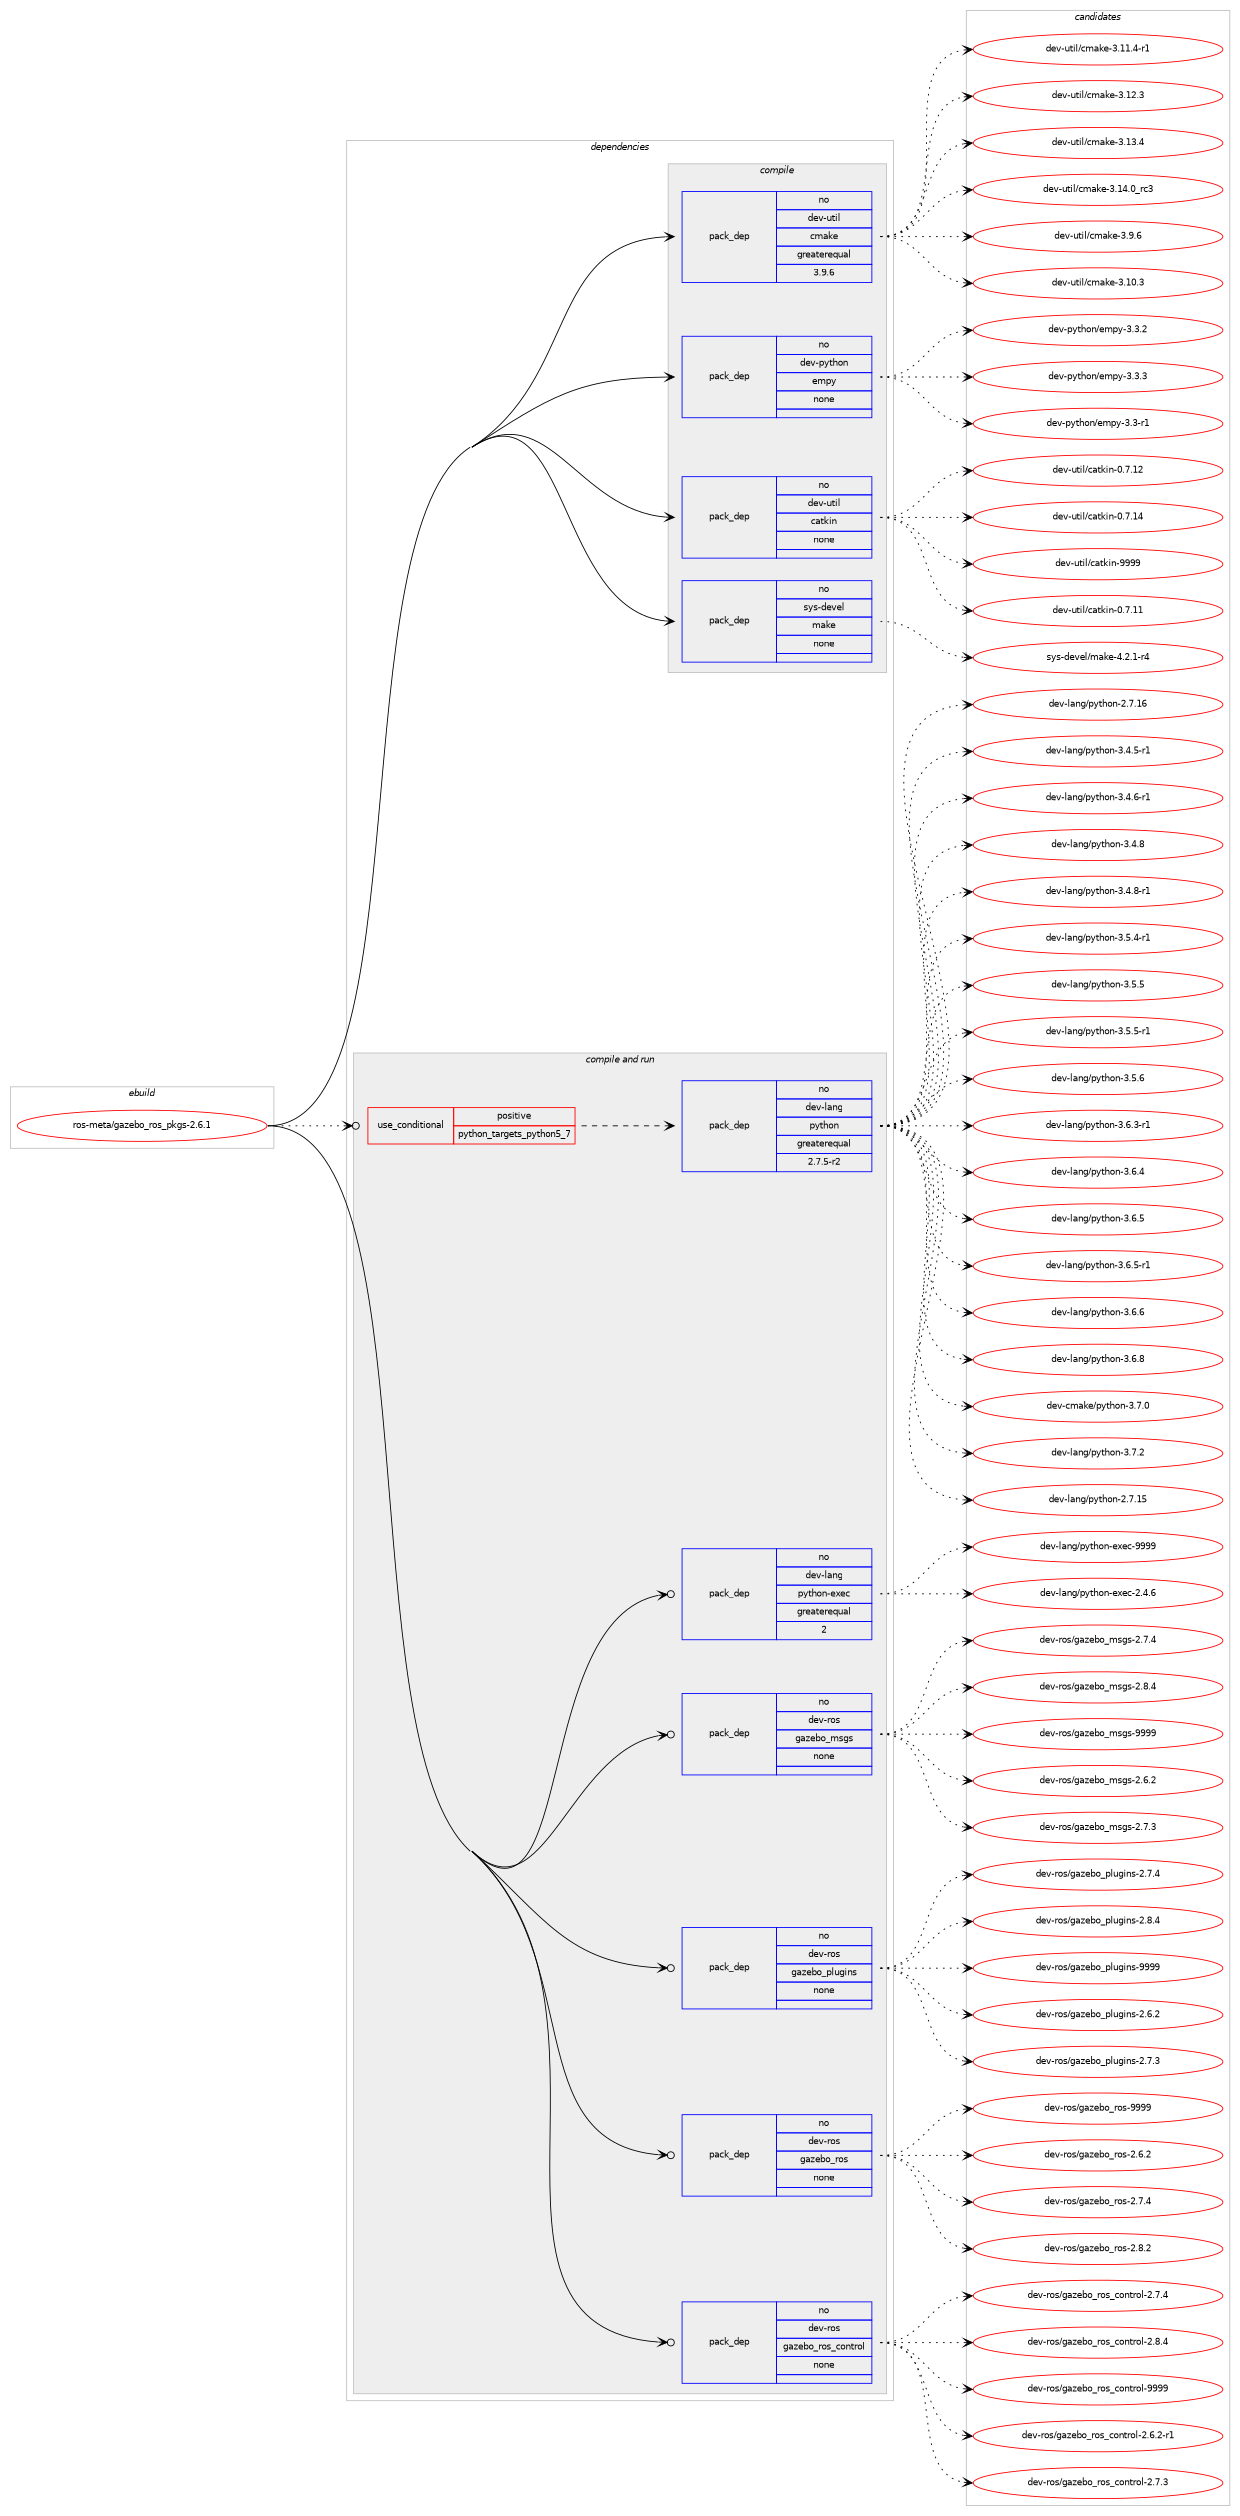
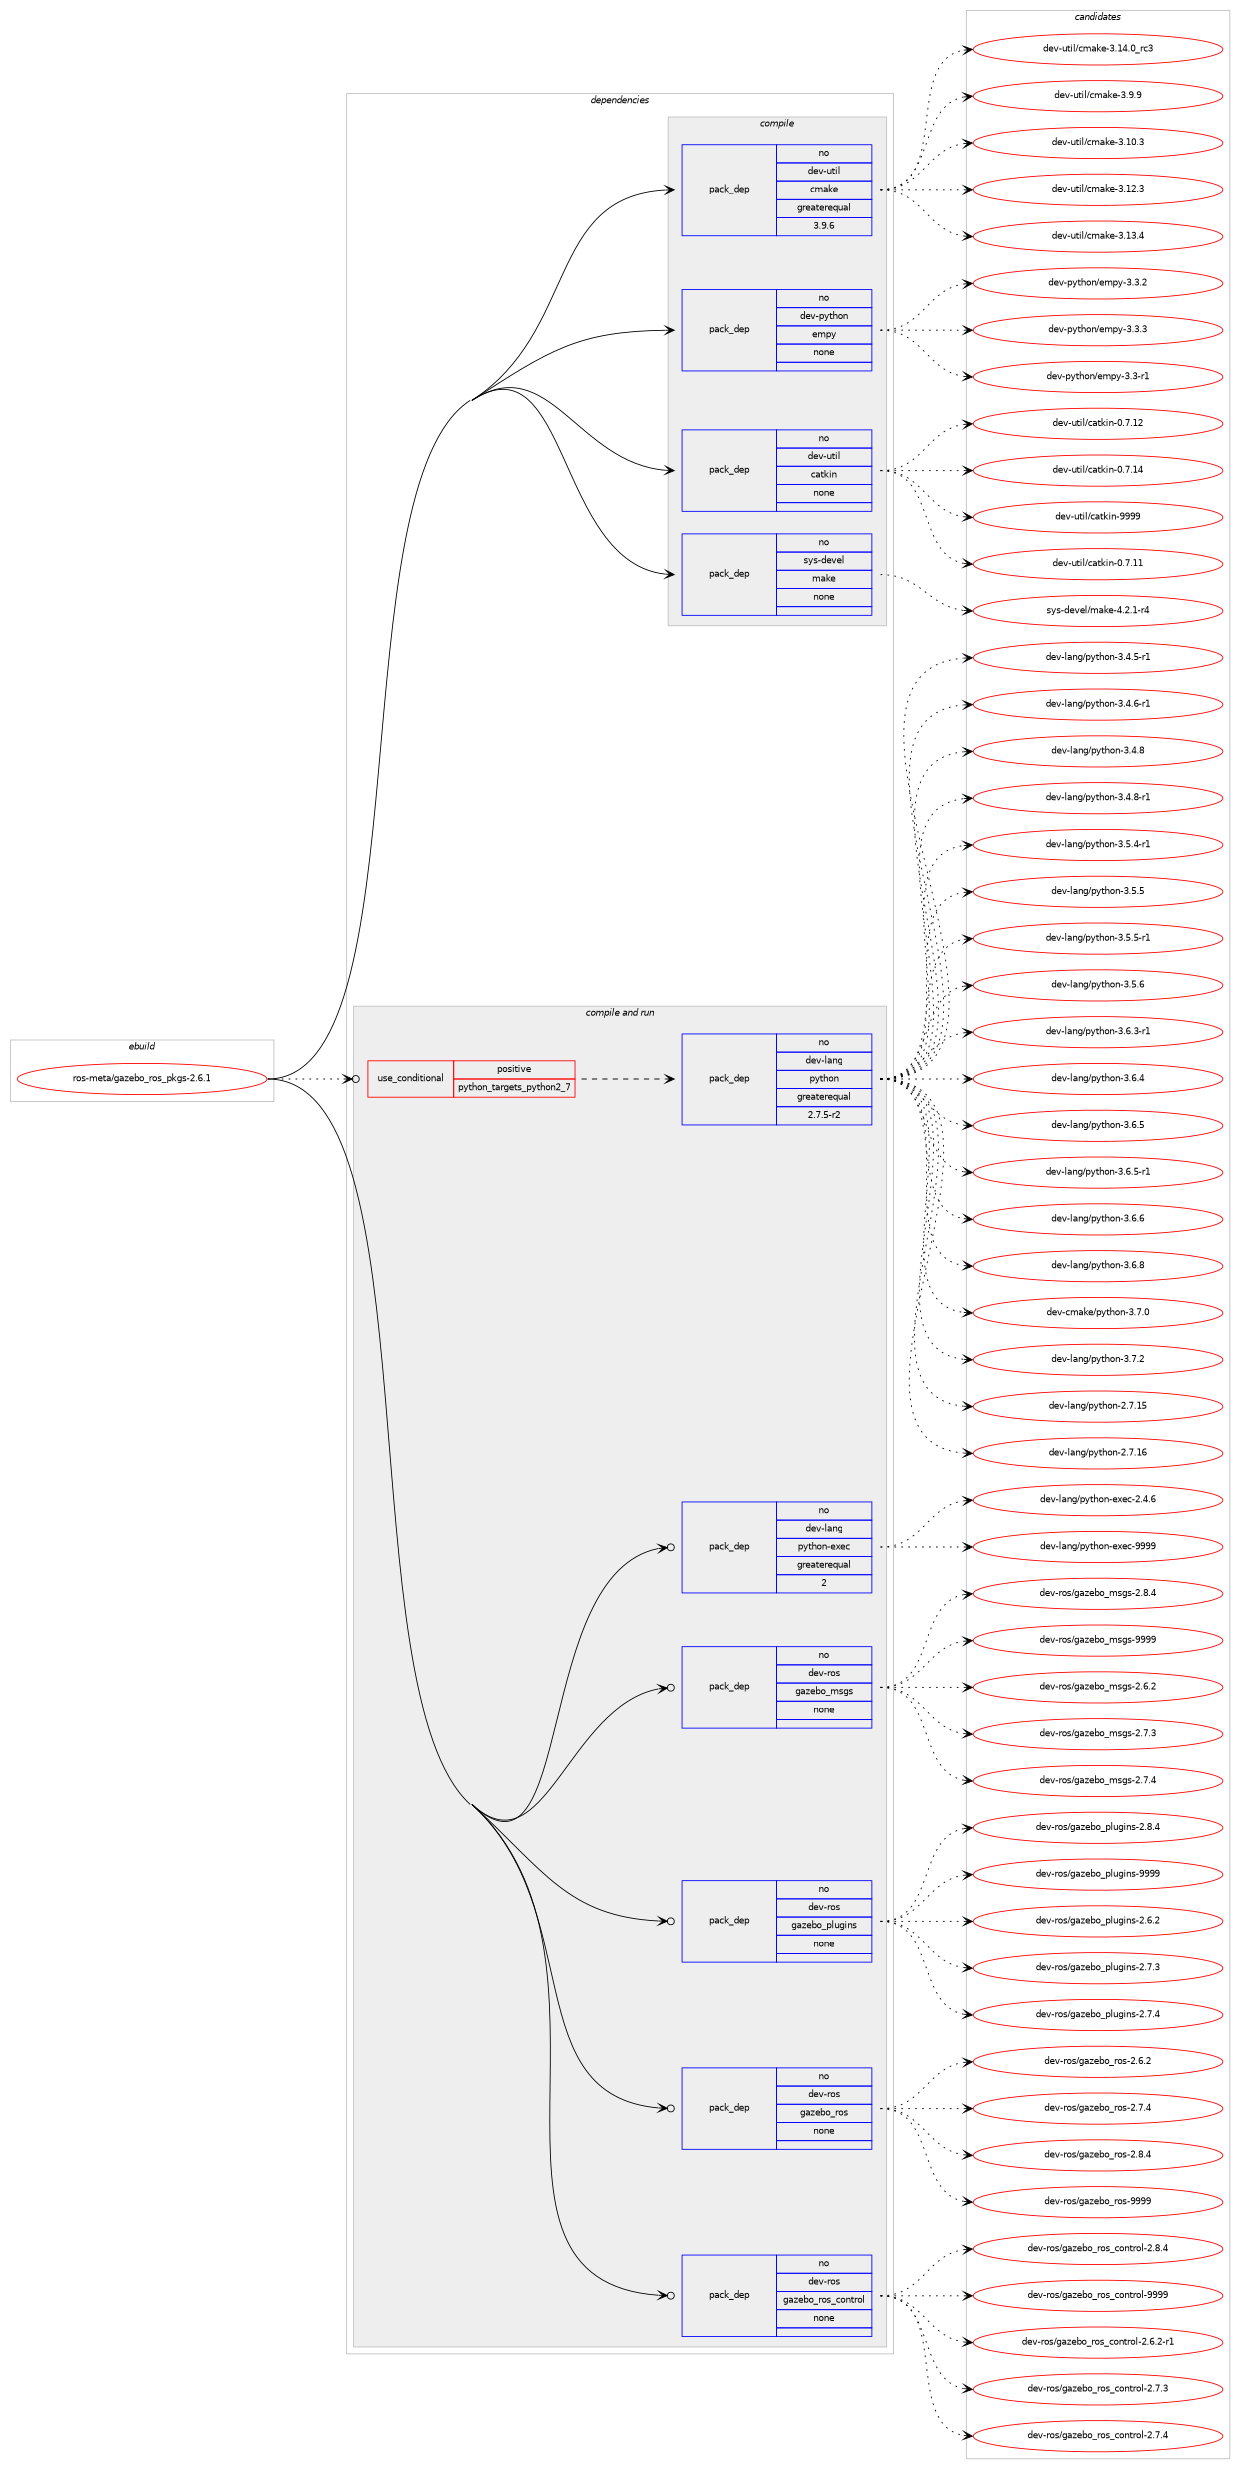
  digraph {
    compound=true
    concentrate=true
    fontname=Helvetica
    fontsize=10
    newrank=true
    rankdir=LR
    ranksep=1.5
    node [color=red fontname=Helvetica fontsize=10]
    edge [arrowhead=vee headport=w style=dotted tailport=e weight=100]
    n1 [label="ros-meta/gazebo_ros_pkgs-2.6.1" width=4]
    n2 [color=blue label=<<TABLE BORDER="0" CELLBORDER="1" CELLSPACING="0" CELLPADDING="4" WIDTH="220"><TR><TD ROWSPAN="6" CELLPADDING="30">pack_dep</TD></TR><TR><TD WIDTH="110">no</TD></TR><TR><TD>dev-util</TD></TR><TR><TD>cmake</TD></TR><TR><TD>greaterequal</TD></TR><TR><TD>3.9.6</TD></TR></TABLE>> shape=none]
    n3 [color=blue label=<<TABLE BORDER="0" CELLBORDER="1" CELLSPACING="0" CELLPADDING="4" WIDTH="220"><TR><TD ROWSPAN="6" CELLPADDING="30">pack_dep</TD></TR><TR><TD WIDTH="110">no</TD></TR><TR><TD>dev-python</TD></TR><TR><TD>empy</TD></TR><TR><TD>none</TD></TR><TR><TD></TD></TR></TABLE>> shape=none]
    n4 [color=blue label=<<TABLE BORDER="0" CELLBORDER="1" CELLSPACING="0" CELLPADDING="4" WIDTH="220"><TR><TD ROWSPAN="6" CELLPADDING="30">pack_dep</TD></TR><TR><TD WIDTH="110">no</TD></TR><TR><TD>dev-util</TD></TR><TR><TD>catkin</TD></TR><TR><TD>none</TD></TR><TR><TD></TD></TR></TABLE>> shape=none]
    n5 [color=blue label=<<TABLE BORDER="0" CELLBORDER="1" CELLSPACING="0" CELLPADDING="4" WIDTH="220"><TR><TD ROWSPAN="6" CELLPADDING="30">pack_dep</TD></TR><TR><TD WIDTH="110">no</TD></TR><TR><TD>sys-devel</TD></TR><TR><TD>make</TD></TR><TR><TD>none</TD></TR><TR><TD></TD></TR></TABLE>> shape=none]
    n6 [color=blue label=<<TABLE BORDER="0" CELLBORDER="1" CELLSPACING="0" CELLPADDING="4" WIDTH="220"><TR><TD ROWSPAN="6" CELLPADDING="30">pack_dep</TD></TR><TR><TD WIDTH="110">no</TD></TR><TR><TD>dev-lang</TD></TR><TR><TD>python</TD></TR><TR><TD>greaterequal</TD></TR><TR><TD>2.7.5-r2</TD></TR></TABLE>> shape=none]
-   n7 [label=<<TABLE BORDER="0" CELLBORDER="1" CELLSPACING="0" CELLPADDING="4"><TR><TD ROWSPAN="3" CELLPADDING="10">use_conditional</TD></TR><TR><TD>positive</TD></TR><TR><TD>python_targets_python5_7</TD></TR></TABLE>> shape=none]
+   n7 [label=<<TABLE BORDER="0" CELLBORDER="1" CELLSPACING="0" CELLPADDING="4"><TR><TD ROWSPAN="3" CELLPADDING="10">use_conditional</TD></TR><TR><TD>positive</TD></TR><TR><TD>python_targets_python2_7</TD></TR></TABLE>> shape=none]
    n8 [color=blue label=<<TABLE BORDER="0" CELLBORDER="1" CELLSPACING="0" CELLPADDING="4" WIDTH="220"><TR><TD ROWSPAN="6" CELLPADDING="30">pack_dep</TD></TR><TR><TD WIDTH="110">no</TD></TR><TR><TD>dev-lang</TD></TR><TR><TD>python-exec</TD></TR><TR><TD>greaterequal</TD></TR><TR><TD>2</TD></TR></TABLE>> shape=none]
    n9 [color=blue label=<<TABLE BORDER="0" CELLBORDER="1" CELLSPACING="0" CELLPADDING="4" WIDTH="220"><TR><TD ROWSPAN="6" CELLPADDING="30">pack_dep</TD></TR><TR><TD WIDTH="110">no</TD></TR><TR><TD>dev-ros</TD></TR><TR><TD>gazebo_msgs</TD></TR><TR><TD>none</TD></TR><TR><TD></TD></TR></TABLE>> shape=none]
    n10 [color=blue label=<<TABLE BORDER="0" CELLBORDER="1" CELLSPACING="0" CELLPADDING="4" WIDTH="220"><TR><TD ROWSPAN="6" CELLPADDING="30">pack_dep</TD></TR><TR><TD WIDTH="110">no</TD></TR><TR><TD>dev-ros</TD></TR><TR><TD>gazebo_plugins</TD></TR><TR><TD>none</TD></TR><TR><TD></TD></TR></TABLE>> shape=none]
    n11 [color=blue label=<<TABLE BORDER="0" CELLBORDER="1" CELLSPACING="0" CELLPADDING="4" WIDTH="220"><TR><TD ROWSPAN="6" CELLPADDING="30">pack_dep</TD></TR><TR><TD WIDTH="110">no</TD></TR><TR><TD>dev-ros</TD></TR><TR><TD>gazebo_ros</TD></TR><TR><TD>none</TD></TR><TR><TD></TD></TR></TABLE>> shape=none]
    n12 [color=blue label=<<TABLE BORDER="0" CELLBORDER="1" CELLSPACING="0" CELLPADDING="4" WIDTH="220"><TR><TD ROWSPAN="6" CELLPADDING="30">pack_dep</TD></TR><TR><TD WIDTH="110">no</TD></TR><TR><TD>dev-ros</TD></TR><TR><TD>gazebo_ros_control</TD></TR><TR><TD>none</TD></TR><TR><TD></TD></TR></TABLE>> shape=none]
    n13 [label="dev-python/empy-3.3-r1" width=4]
    n14 [label="dev-python/empy-3.3.2" width=4]
    n15 [label="dev-python/empy-3.3.3" width=4]
    n16 [label="dev-util/catkin-0.7.11" width=4]
    n17 [label="dev-util/catkin-0.7.12" width=4]
    n18 [label="dev-util/catkin-0.7.14" width=4]
    n19 [label="dev-util/catkin-9999" width=4]
    n20 [label="dev-util/cmake-3.10.3" width=4]
-   n21 [label="dev-util/cmake-3.11.4-r1" width=4]
    n22 [label="dev-util/cmake-3.12.3" width=4]
    n23 [label="dev-util/cmake-3.13.4" width=4]
    n24 [label="dev-util/cmake-3.14.0_rc3" width=4]
-   n25 [label="dev-util/cmake-3.9.6" width=4]
+   n25 [label="dev-util/cmake-3.9.9" width=4]
    n26 [label="sys-devel/make-4.2.1-r4" width=4]
    n27 [label="dev-lang/python-2.7.15" width=4]
    n28 [label="dev-lang/python-2.7.16" width=4]
    n29 [label="dev-lang/python-3.4.5-r1" width=4]
    n30 [label="dev-lang/python-3.4.6-r1" width=4]
    n31 [label="dev-lang/python-3.4.8" width=4]
    n32 [label="dev-lang/python-3.4.8-r1" width=4]
    n33 [label="dev-lang/python-3.5.4-r1" width=4]
    n34 [label="dev-lang/python-3.5.5" width=4]
    n35 [label="dev-lang/python-3.5.5-r1" width=4]
    n36 [label="dev-lang/python-3.5.6" width=4]
    n37 [label="dev-lang/python-3.6.3-r1" width=4]
    n38 [label="dev-lang/python-3.6.4" width=4]
    n39 [label="dev-lang/python-3.6.5" width=4]
    n40 [label="dev-lang/python-3.6.5-r1" width=4]
    n41 [label="dev-lang/python-3.6.6" width=4]
    n42 [label="dev-lang/python-3.6.8" width=4]
    n43 [label="dev-cmake/python-3.7.0" width=4]
    n44 [label="dev-lang/python-3.7.2" width=4]
    n45 [label="dev-lang/python-exec-2.4.6" width=4]
    n46 [label="dev-lang/python-exec-9999" width=4]
    n47 [label="dev-ros/gazebo_msgs-2.6.2" width=4]
    n48 [label="dev-ros/gazebo_msgs-2.7.3" width=4]
    n49 [label="dev-ros/gazebo_msgs-2.7.4" width=4]
    n50 [label="dev-ros/gazebo_msgs-2.8.4" width=4]
    n51 [label="dev-ros/gazebo_msgs-9999" width=4]
    n52 [label="dev-ros/gazebo_plugins-2.6.2" width=4]
    n53 [label="dev-ros/gazebo_plugins-2.7.3" width=4]
    n54 [label="dev-ros/gazebo_plugins-2.7.4" width=4]
    n55 [label="dev-ros/gazebo_plugins-2.8.4" width=4]
    n56 [label="dev-ros/gazebo_plugins-9999" width=4]
    n57 [label="dev-ros/gazebo_ros-2.6.2" width=4]
    n58 [label="dev-ros/gazebo_ros-2.7.4" width=4]
-   n59 [label="dev-ros/gazebo_ros-2.8.2" width=4]
+   n59 [label="dev-ros/gazebo_ros-2.8.4" width=4]
    n60 [label="dev-ros/gazebo_ros-9999" width=4]
    n61 [label="dev-ros/gazebo_ros_control-2.6.2-r1" width=4]
    n62 [label="dev-ros/gazebo_ros_control-2.7.3" width=4]
    n63 [label="dev-ros/gazebo_ros_control-2.7.4" width=4]
    n64 [label="dev-ros/gazebo_ros_control-2.8.4" width=4]
    n65 [label="dev-ros/gazebo_ros_control-9999" width=4]
    subgraph cluster_1 {
      color=gray
      label=<<i>ebuild</i>>
      rank=same
      n1
    }
    subgraph cluster_2 {
      color=gray
      label=<<i>dependencies</i>>
      subgraph cluster_3 {
        color=gray
        fillcolor="#eeeeee"
        label=<<i>compile</i>>
        style=filled
        subgraph sub_4 {
          color=gray
          fillcolor="#eeeeee"
          label=<<i>compile</i>>
          style=filled
          n2
        }
        subgraph sub_5 {
          color=gray
          fillcolor="#eeeeee"
          label=<<i>compile</i>>
          style=filled
          n3
        }
        subgraph sub_6 {
          color=gray
          fillcolor="#eeeeee"
          label=<<i>compile</i>>
          style=filled
          n4
        }
        subgraph sub_7 {
          color=gray
          fillcolor="#eeeeee"
          label=<<i>compile</i>>
          style=filled
          n5
        }
      }
      subgraph cluster_8 {
        color=gray
        fillcolor="#eeeeee"
        label=<<i>compile and run</i>>
        style=filled
        subgraph sub_9 {
          color=gray
          fillcolor="#eeeeee"
          label=<<i>compile and run</i>>
          style=filled
          n7
          subgraph sub_10 {
            color=gray
            fillcolor="#eeeeee"
            label=<<i>compile and run</i>>
            style=filled
            n6
          }
        }
        subgraph sub_11 {
          color=gray
          fillcolor="#eeeeee"
          label=<<i>compile and run</i>>
          style=filled
          n8
        }
        subgraph sub_12 {
          color=gray
          fillcolor="#eeeeee"
          label=<<i>compile and run</i>>
          style=filled
          n9
        }
        subgraph sub_13 {
          color=gray
          fillcolor="#eeeeee"
          label=<<i>compile and run</i>>
          style=filled
          n10
        }
        subgraph sub_14 {
          color=gray
          fillcolor="#eeeeee"
          label=<<i>compile and run</i>>
          style=filled
          n11
        }
        subgraph sub_15 {
          color=gray
          fillcolor="#eeeeee"
          label=<<i>compile and run</i>>
          style=filled
          n12
        }
      }
      subgraph cluster_16 {
        color=gray
        fillcolor="#eeeeee"
        label=<<i>run</i>>
        style=filled
      }
    }
    subgraph cluster_17 {
      color=gray
      label=<<i>candidates</i>>
      rank=same
      subgraph sub_18 {
        color=black
        label=<<i>candidates</i>>
        nodesep=1
        rank=same
        n13
        n14
        n15
      }
      subgraph sub_19 {
        color=black
        label=<<i>candidates</i>>
        nodesep=1
        rank=same
        n16
        n17
        n18
        n19
      }
      subgraph sub_20 {
        color=black
        label=<<i>candidates</i>>
        nodesep=1
        rank=same
        n20
-       n21
        n22
        n23
        n24
        n25
      }
      subgraph sub_21 {
        color=black
        label=<<i>candidates</i>>
        nodesep=1
        rank=same
        n26
      }
      subgraph sub_22 {
        color=black
        label=<<i>candidates</i>>
        nodesep=1
        rank=same
        n27
        n28
        n29
        n30
        n31
        n32
        n33
        n34
        n35
        n36
        n37
        n38
        n39
        n40
        n41
        n42
        n43
        n44
      }
      subgraph sub_23 {
        color=black
        label=<<i>candidates</i>>
        nodesep=1
        rank=same
        n45
        n46
      }
      subgraph sub_24 {
        color=black
        label=<<i>candidates</i>>
        nodesep=1
        rank=same
        n47
        n48
        n49
        n50
        n51
      }
      subgraph sub_25 {
        color=black
        label=<<i>candidates</i>>
        nodesep=1
        rank=same
        n52
        n53
        n54
        n55
        n56
      }
      subgraph sub_26 {
        color=black
        label=<<i>candidates</i>>
        nodesep=1
        rank=same
        n57
        n58
        n59
        n60
      }
      subgraph sub_27 {
        color=black
        label=<<i>candidates</i>>
        nodesep=1
        rank=same
        n61
        n62
        n63
        n64
        n65
      }
    }
    n1 -> n2 [style=solid weight=20]
    n1 -> n3 [style=solid weight=20]
    n1 -> n4 [style=solid weight=20]
    n1 -> n5 [style=solid weight=20]
    n1 -> n7 [arrowhead=odotvee weight=20]
    n1 -> n8 [arrowhead=odotvee style=solid weight=20]
    n1 -> n9 [arrowhead=odotvee style=solid weight=20]
    n1 -> n10 [arrowhead=odotvee style=solid weight=20]
    n1 -> n11 [arrowhead=odotvee style=solid weight=20]
    n1 -> n12 [arrowhead=odotvee style=solid weight=20]
    n2 -> n20
-   n2 -> n21
    n2 -> n22
    n2 -> n23
    n2 -> n24
    n2 -> n25
    n3 -> n13
    n3 -> n14
    n3 -> n15
    n4 -> n16
    n4 -> n17
    n4 -> n18
    n4 -> n19
    n5 -> n26
    n6 -> n27
    n6 -> n28
    n6 -> n29
    n6 -> n30
    n6 -> n31
    n6 -> n32
    n6 -> n33
    n6 -> n34
    n6 -> n35
    n6 -> n36
    n6 -> n37
    n6 -> n38
    n6 -> n39
    n6 -> n40
    n6 -> n41
    n6 -> n42
    n6 -> n43
    n6 -> n44
    n7 -> n6 [style=dashed weight=20]
    n8 -> n45
    n8 -> n46
    n9 -> n47
    n9 -> n48
    n9 -> n49
    n9 -> n50
    n9 -> n51
    n10 -> n52
    n10 -> n53
    n10 -> n54
    n10 -> n55
    n10 -> n56
    n11 -> n57
    n11 -> n58
    n11 -> n59
    n11 -> n60
    n12 -> n61
    n12 -> n62
    n12 -> n63
    n12 -> n64
    n12 -> n65
  }
